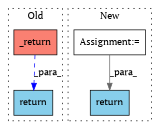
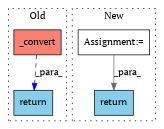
  digraph {
    fontname="PT Serif"
    node [a=41 l=7 shape=box style=filled fillcolor=skyblue fontname="PT Serif"]
    edge [fontname="PT Serif"]
-   n1 [a=32 l="9,2" label=_return s="482,520" fillcolor=salmon]
+   n1 [a=32 l="9,2" label=_convert s="482,520" fillcolor=salmon]
    n2 [label=return s=475]
    n3 [label=return s=530]
    n4 [a=7 l=18 label="Assignment:=" s=506 fillcolor=white]
    subgraph cluster_1 {
      label=Old
      style=dotted
      n1
      n2
    }
    subgraph cluster_2 {
      label=New
      style=dotted
      n3
      n4
    }
    n1 -> n2 [label=_para_ color=blue style=dashed]
    n4 -> n3 [label=_para_ color=gray40 style=solid]
  }
